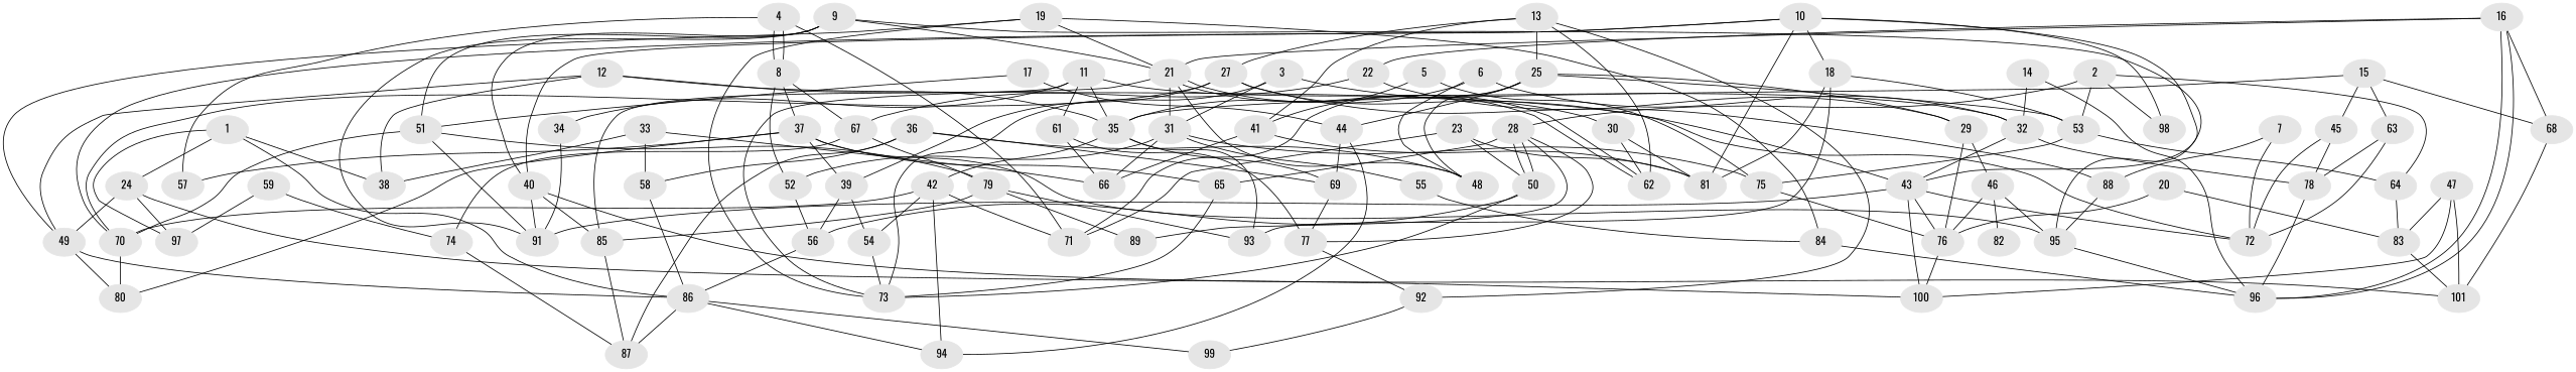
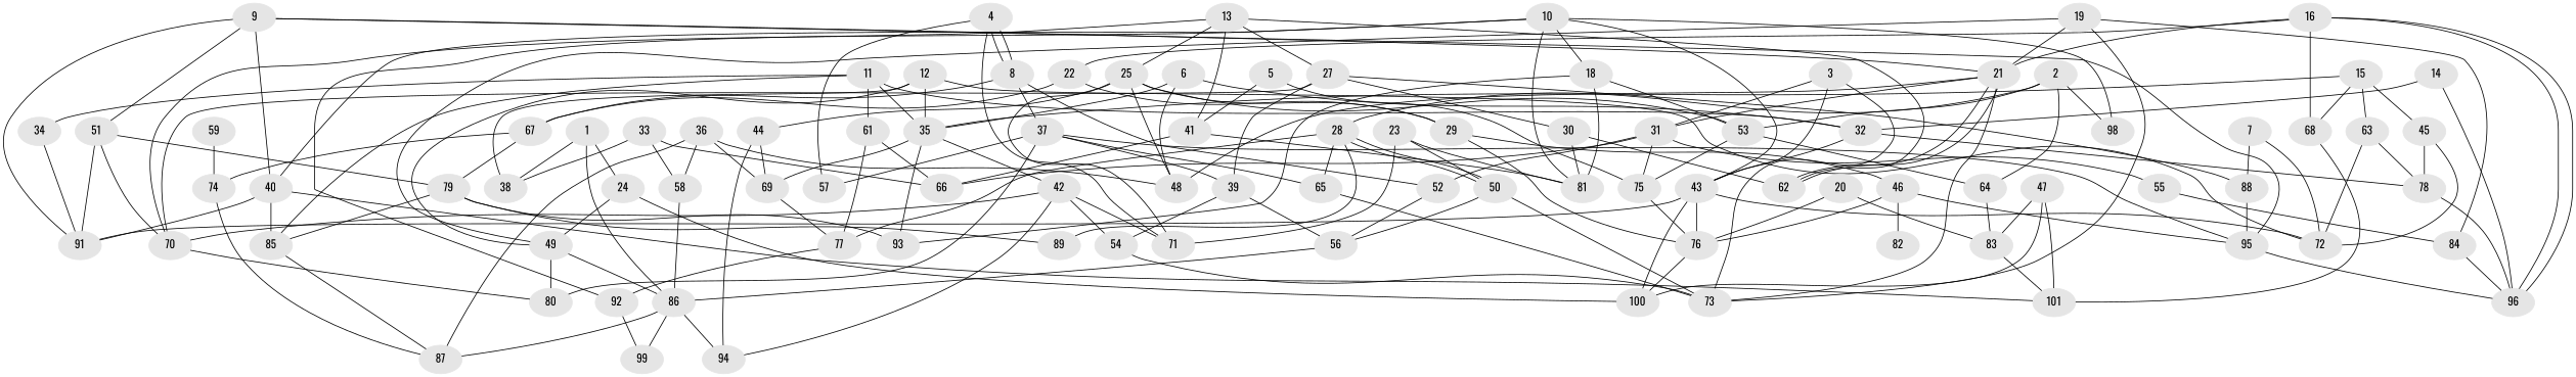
  graph {
    fontname=Oswald
    node [color=gray90 fontname=Oswald style=filled]
    edge [fontname=Oswald]
    1
    24
    38
    86
-   97
    49
    100
    87
    94
    99
    2
    28
    53
    64
    98
    50
    65
    77
    89
    75
    83
    3
    31
    43
    73
    52
    55
    66
    72
    91
    76
    4
    8
    57
    71
    37
    67
    5
    41
    81
    6
    32
    35
    48
    78
    93
    42
    69
    7
    88
    95
    39
    80
    56
    79
    74
    9
    21
    40
    51
    62
    85
    101
    70
    96
    10
    18
    11
    34
    61
    12
    13
    25
    27
    92
    44
    29
    30
    14
    15
    45
    63
    68
    16
    22
-   17
    19
    84
    20
    46
    23
    54
    82
    33
    58
    36
    47
    59
    1 -- 24
    1 -- 38
    1 -- 86
-   1 -- 97
-   24 -- 97
    24 -- 49
    24 -- 100
    86 -- 87
    86 -- 94
    86 -- 99
    49 -- 86
    49 -- 80
    2 -- 28
    2 -- 53
    2 -- 64
    2 -- 98
    28 -- 50
    28 -- 50
    28 -- 65
    28 -- 77
    28 -- 89
    53 -- 64
    53 -- 75
    64 -- 83
    50 -- 73
    50 -- 56
    65 -- 73
    77 -- 92
    75 -- 76
    83 -- 101
    3 -- 31
    3 -- 43
    3 -- 73
    31 -- 75
    31 -- 52
    31 -- 55
    31 -- 66
    43 -- 100
    43 -- 72
    43 -- 91
    43 -- 76
    52 -- 56
    55 -- 84
    76 -- 100
    4 -- 8
    4 -- 8
    4 -- 57
    4 -- 71
    8 -- 52
    8 -- 37
    8 -- 67
    37 -- 65
    37 -- 57
    37 -- 95
    37 -- 39
    37 -- 80
    67 -- 79
    67 -- 74
    5 -- 75
    5 -- 41
    41 -- 66
    41 -- 81
    6 -- 32
    6 -- 35
    6 -- 48
    32 -- 43
    32 -- 78
    35 -- 93
    35 -- 42
    35 -- 69
    78 -- 96
    42 -- 94
    42 -- 71
    42 -- 70
    42 -- 54
    69 -- 77
    7 -- 72
    7 -- 88
    88 -- 95
    95 -- 96
    39 -- 56
    39 -- 54
    56 -- 86
    79 -- 89
    79 -- 93
    79 -- 85
    74 -- 87
    9 -- 91
    9 -- 95
    9 -- 21
    9 -- 40
    9 -- 51
    21 -- 31
    21 -- 73
    21 -- 48
    21 -- 62
    21 -- 62
    40 -- 91
    40 -- 85
    40 -- 101
    51 -- 91
    51 -- 79
    51 -- 70
    85 -- 87
    70 -- 80
    10 -- 98
    10 -- 43
    10 -- 81
    10 -- 40
    10 -- 70
    10 -- 18
    18 -- 53
    18 -- 81
    18 -- 93
    11 -- 32
    11 -- 35
    11 -- 85
    11 -- 34
    11 -- 61
    34 -- 91
    61 -- 77
    61 -- 66
    12 -- 38
    12 -- 49
    12 -- 72
    12 -- 35
    13 -- 41
    13 -- 62
    13 -- 25
    13 -- 27
    13 -- 92
    25 -- 53
    25 -- 71
    25 -- 48
    25 -- 44
    25 -- 29
    27 -- 88
    27 -- 39
    27 -- 70
    27 -- 30
    92 -- 99
    44 -- 94
    44 -- 69
    29 -- 76
    29 -- 46
    30 -- 81
    30 -- 62
    14 -- 32
    14 -- 96
    15 -- 35
    15 -- 45
    15 -- 63
    15 -- 68
    45 -- 72
    45 -- 78
    63 -- 72
    63 -- 78
    68 -- 101
    16 -- 21
    16 -- 96
    16 -- 96
    16 -- 68
    16 -- 22
    22 -- 67
    22 -- 29
-   17 -- 51
-   17 -- 44
    19 -- 49
    19 -- 73
    19 -- 21
    19 -- 84
    84 -- 96
    20 -- 83
    20 -- 76
    46 -- 76
    46 -- 95
    46 -- 82
    23 -- 50
    23 -- 71
    23 -- 81
    54 -- 73
    33 -- 38
    33 -- 66
    33 -- 58
    58 -- 86
    36 -- 87
    36 -- 48
    36 -- 69
    36 -- 58
    47 -- 100
    47 -- 83
    47 -- 101
-   59 -- 97
    59 -- 74
  }
